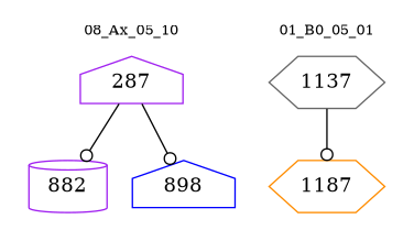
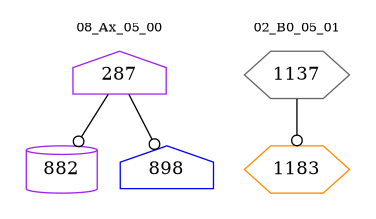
  digraph {
    node [color=purple shape=house]
    edge [arrowhead=odot color=black]
    n1 [label=287]
    n2 [label=882 shape=cylinder]
    n3 [color=blue label=898]
    n4 [color=gray40 label=1137 shape=hexagon]
-   n5 [color=darkorange label=1187 shape=hexagon]
+   n5 [color=darkorange label=1183 shape=hexagon]
    subgraph cluster_1 {
      color=white
      fontsize=10
-     label="08_Ax_05_10"
+     label="08_Ax_05_00"
      n1
      n2
      n3
    }
    subgraph cluster_2 {
      color=white
      fontsize=10
-     label="01_B0_05_01"
+     label="02_B0_05_01"
      n4
      n5
    }
    n1 -> n2
    n1 -> n3
    n4 -> n5
  }
